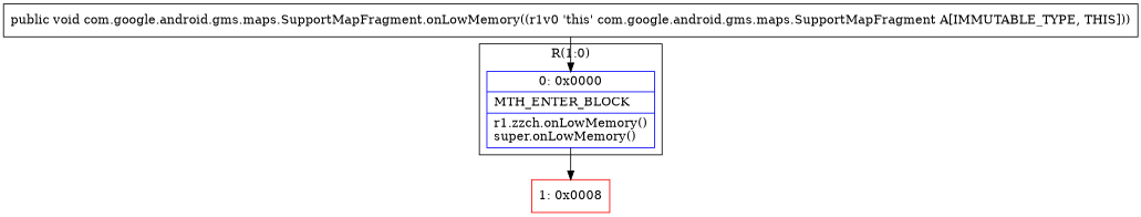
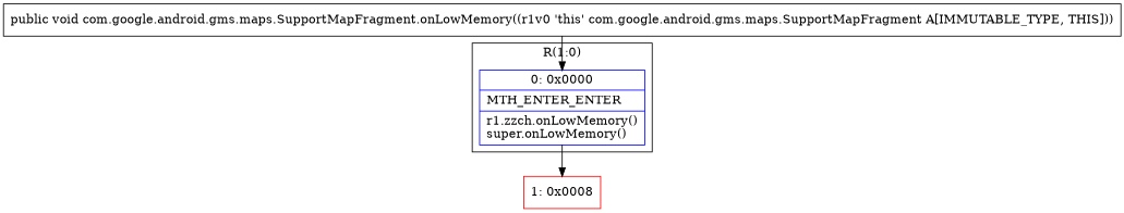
  digraph {
    node [shape=record]
-   n1 [color=blue label="{0\:\ 0x0000|MTH_ENTER_BLOCK\l|r1.zzch.onLowMemory()\lsuper.onLowMemory()\l}"]
+   n1 [color=blue label="{0\:\ 0x0000|MTH_ENTER_ENTER\l|r1.zzch.onLowMemory()\lsuper.onLowMemory()\l}"]
    n2 [color=red label="{1\:\ 0x0008}"]
    n3 [label="{public void com.google.android.gms.maps.SupportMapFragment.onLowMemory((r1v0 'this' com.google.android.gms.maps.SupportMapFragment A[IMMUTABLE_TYPE, THIS])) }"]
    subgraph cluster_1 {
      label="R(1:0)"
      n1
    }
    n1 -> n2
    n3 -> n1
  }
